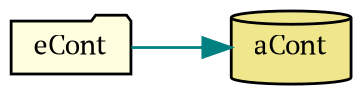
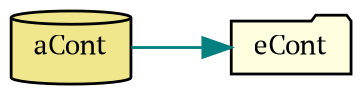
  digraph {
    rankdir=LR
    fontname="PT Serif"
    node [color=black fontname="PT Serif" fontsize=10 style=filled]
    n1 [fillcolor=lightyellow fontcolor=black height=0.2 label=eCont shape=folder width=0.4]
    n2 [height=0.2 label=aCont shape=cylinder width=0.4 fillcolor=khaki]
-   n1 -> n2 [color=teal fontname="PT Serif" fontsize=10 labelfontname=Helvetica labelfontsize=10 style=solid]
+   n2 -> n1 [color=teal fontname="PT Serif" fontsize=10 labelfontname=Helvetica labelfontsize=10 style=solid]
  }
